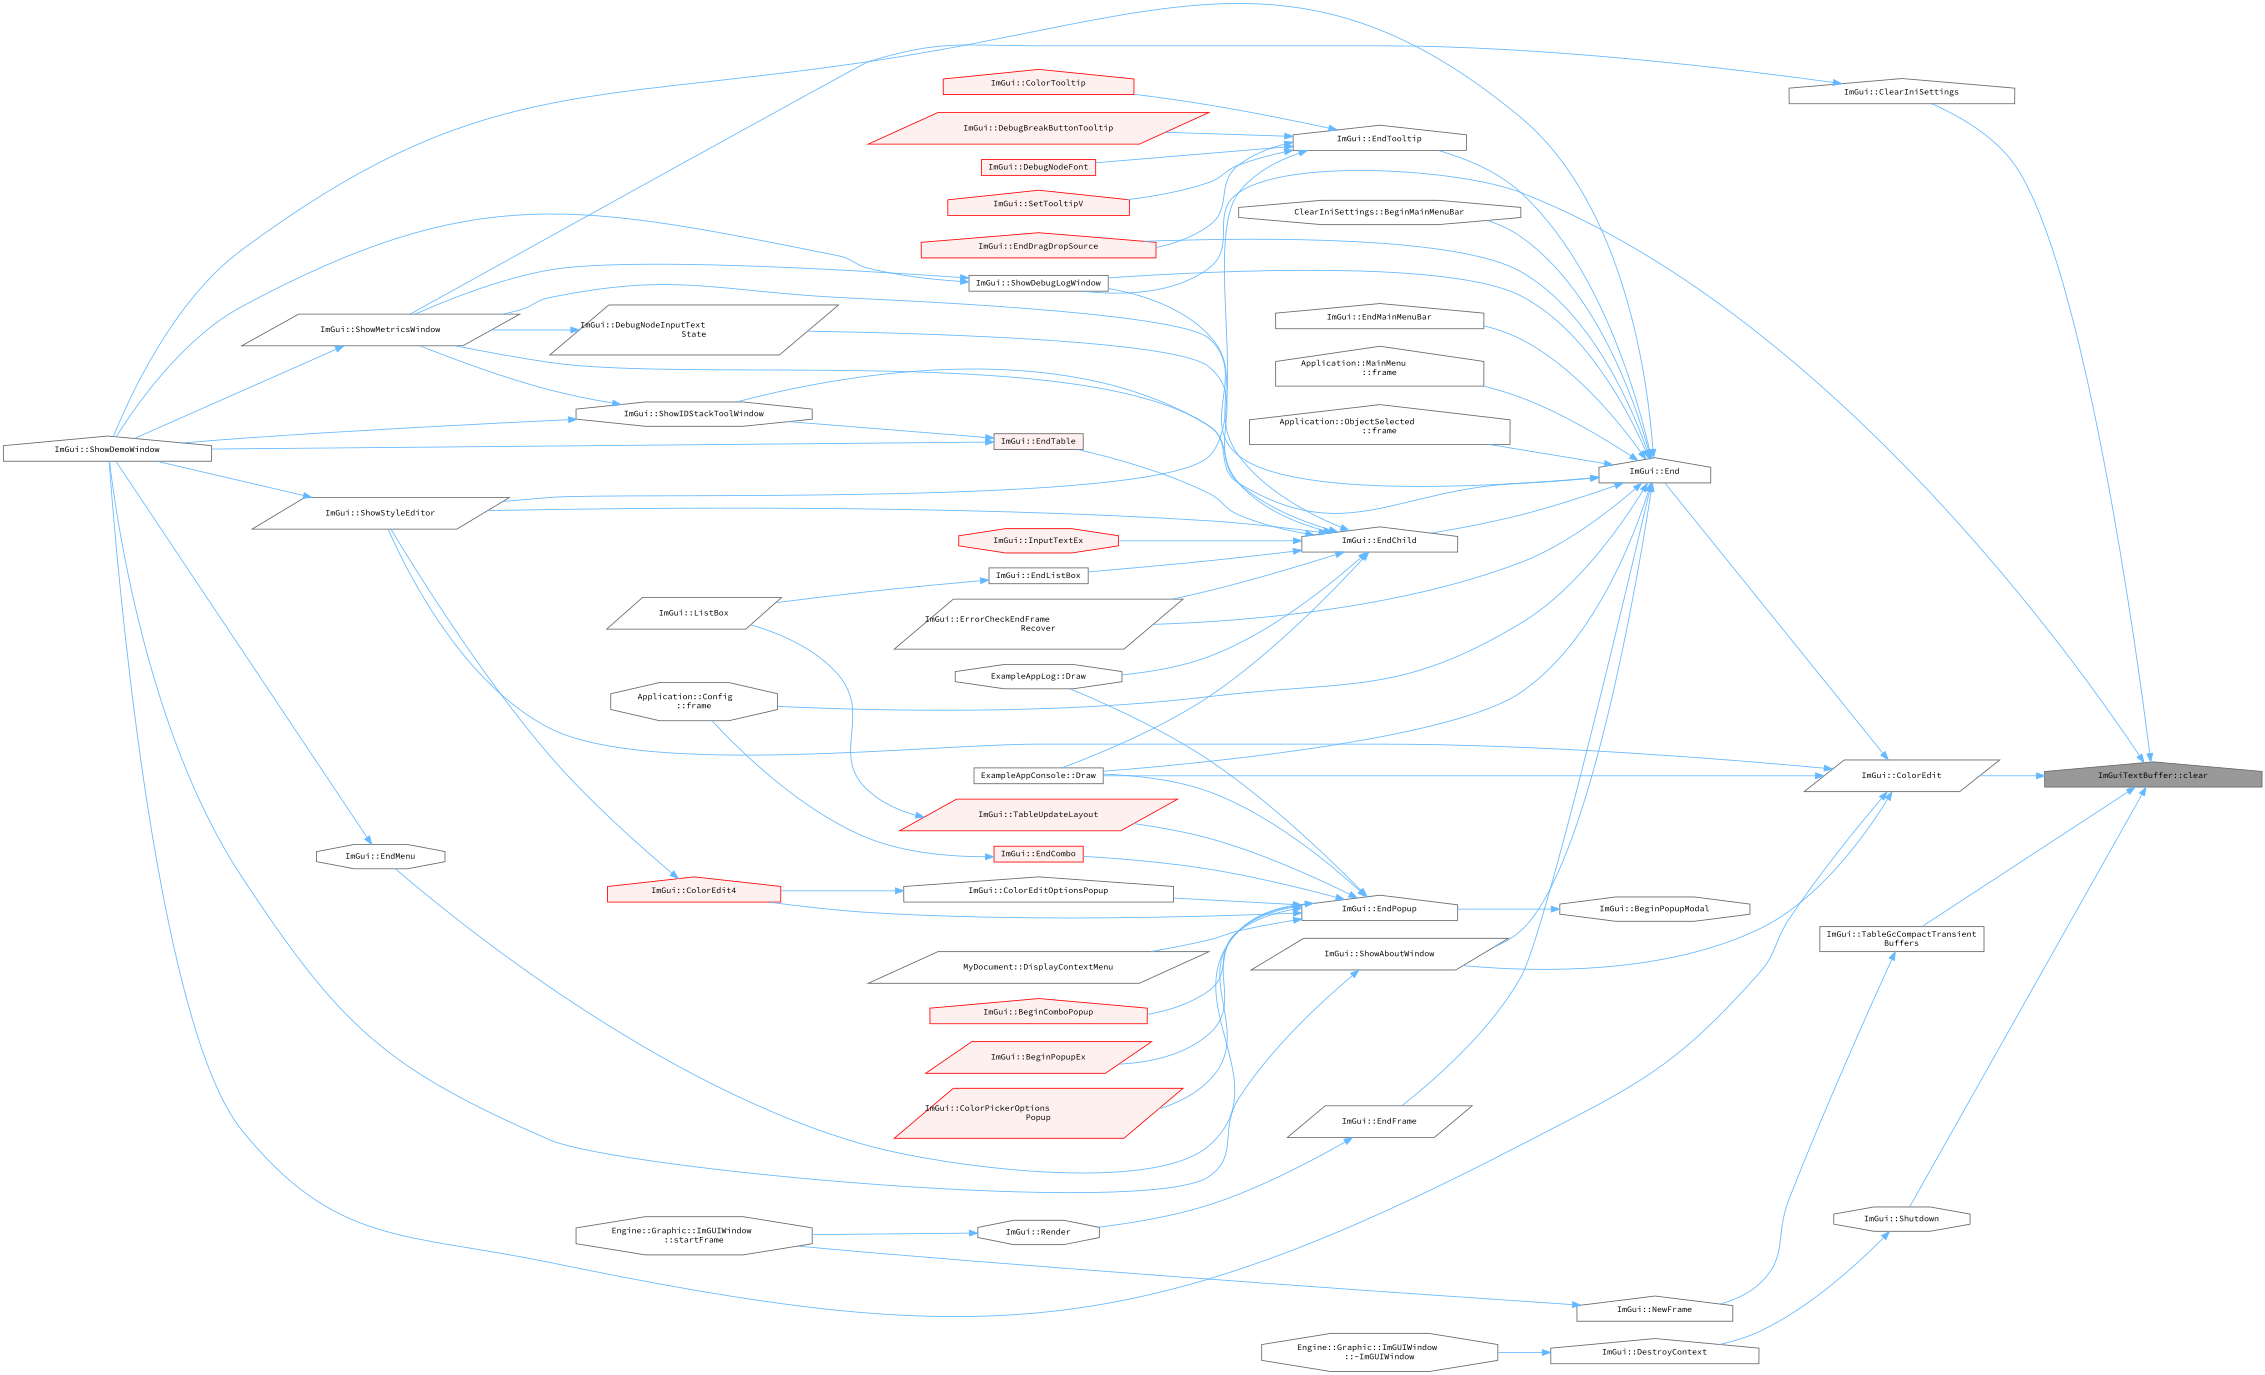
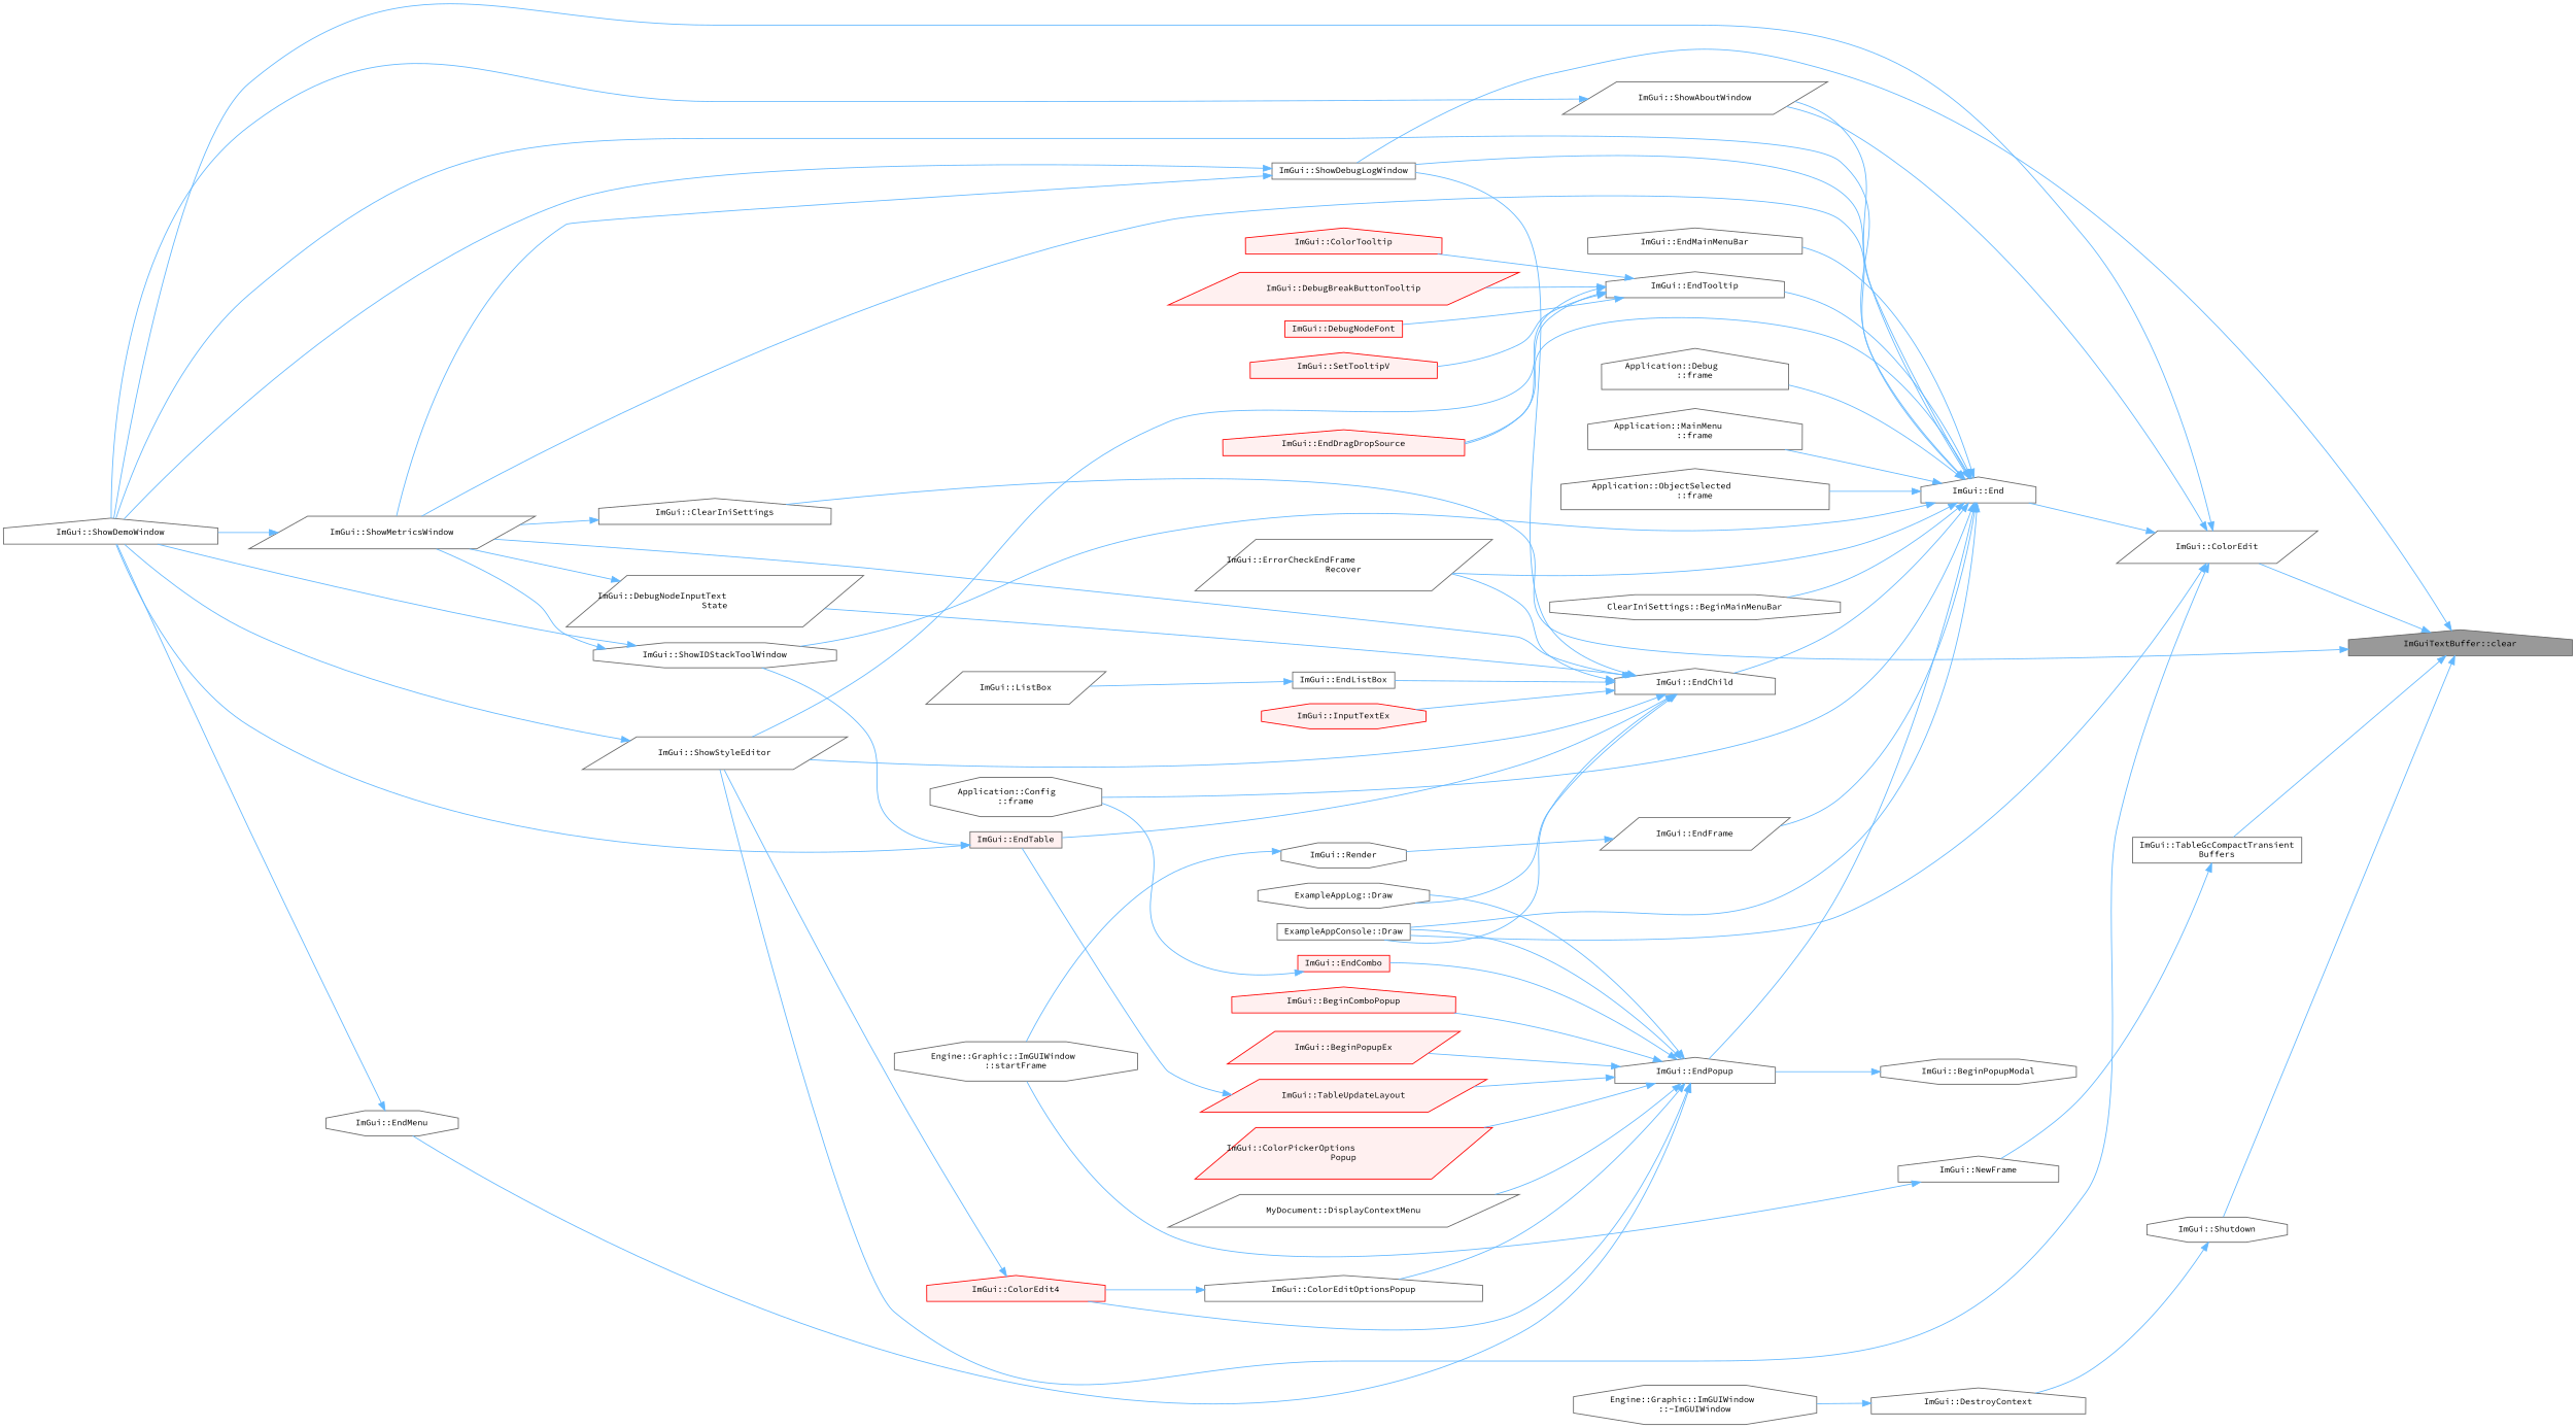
  digraph {
    fontname="Source Code Pro"
    rankdir=RL
    node [color=grey40 fillcolor=white fontname="Source Code Pro" fontsize=10 shape=house style=filled]
    edge [color=steelblue1 dir=back fontname="Source Code Pro" fontsize=10 labelfontname=Helvetica labelfontsize=10 style=solid]
    n1 [color=gray40 fillcolor=grey60 fontcolor=black height=0.2 label="ImGuiTextBuffer::clear" width=0.4]
    n2 [height=0.2 label="ImGui::ClearIniSettings" width=0.4]
    n3 [height=0.2 label="ImGui::ColorEdit" shape=parallelogram width=0.4]
    n4 [height=0.2 label="ImGui::ShowDebugLogWindow" shape=box width=0.4]
    n5 [height=0.2 label="ImGui::Shutdown" shape=octagon width=0.4]
    n6 [height=0.2 label="ImGui::TableGcCompactTransient\lBuffers" shape=box width=0.4]
    n7 [height=0.2 label="ImGui::ShowMetricsWindow" shape=parallelogram width=0.4]
    n8 [height=0.2 label="ImGui::ShowDemoWindow" width=0.4]
    n9 [height=0.2 label="ExampleAppConsole::Draw" shape=box width=0.4]
    n10 [height=0.2 label="ImGui::End" width=0.4]
    n11 [height=0.2 label="ImGui::ShowAboutWindow" shape=parallelogram width=0.4]
    n12 [height=0.2 label="ImGui::ShowStyleEditor" shape=parallelogram width=0.4]
    n13 [height=0.2 label="ImGui::DestroyContext" width=0.4]
    n14 [height=0.2 label="ImGui::NewFrame" width=0.4]
    n15 [height=0.2 label="ClearIniSettings::BeginMainMenuBar" shape=octagon width=0.4]
    n16 [height=0.2 label="ImGui::EndChild" width=0.4]
    n17 [height=0.2 label="ImGui::ShowIDStackToolWindow" shape=octagon width=0.4]
    n18 [height=0.2 label="ImGui::ErrorCheckEndFrame\lRecover" shape=parallelogram width=0.4]
    n19 [height=0.2 label="ImGui::EndFrame" shape=parallelogram width=0.4]
    n20 [height=0.2 label="ImGui::EndMainMenuBar" width=0.4]
    n21 [height=0.2 label="ImGui::EndPopup" width=0.4]
    n22 [height=0.2 label="Application::Config\l::frame" shape=octagon width=0.4]
    n23 [height=0.2 label="ImGui::EndTooltip" width=0.4]
+   n24 [height=0.2 label="Application::Debug\l::frame" width=0.4]
    n25 [height=0.2 label="Application::MainMenu\l::frame" width=0.4]
    n26 [height=0.2 label="Application::ObjectSelected\l::frame" width=0.4]
    n27 [color=red fillcolor="#FFF0F0" height=0.2 label="ImGui::EndDragDropSource" width=0.4]
    n28 [height=0.2 label="ExampleAppLog::Draw" shape=octagon width=0.4]
    n29 [height=0.2 label="ImGui::DebugNodeInputText\lState" shape=parallelogram width=0.4]
    n30 [height=0.2 label="ImGui::EndListBox" shape=box width=0.4]
    n31 [fillcolor="#FFF0F0" height=0.2 label="ImGui::EndTable" shape=box width=0.4]
    n32 [color=red fillcolor="#FFF0F0" height=0.2 label="ImGui::InputTextEx" shape=octagon width=0.4]
    n33 [height=0.2 label="ImGui::Render" shape=octagon width=0.4]
    n34 [color=red fillcolor="#FFF0F0" height=0.2 label="ImGui::BeginComboPopup" width=0.4]
    n35 [color=red fillcolor="#FFF0F0" height=0.2 label="ImGui::BeginPopupEx" shape=parallelogram width=0.4]
    n36 [color=red fillcolor="#FFF0F0" height=0.2 label="ImGui::ColorEdit4" width=0.4]
    n37 [height=0.2 label="ImGui::ColorEditOptionsPopup" width=0.4]
    n38 [color=red fillcolor="#FFF0F0" height=0.2 label="ImGui::ColorPickerOptions\lPopup" shape=parallelogram width=0.4]
    n39 [height=0.2 label="MyDocument::DisplayContextMenu" shape=parallelogram width=0.4]
    n40 [color=red fillcolor="#FFF0F0" height=0.2 label="ImGui::EndCombo" shape=box width=0.4]
    n41 [height=0.2 label="ImGui::EndMenu" shape=octagon width=0.4]
    n42 [color=red fillcolor="#FFF0F0" height=0.2 label="ImGui::TableUpdateLayout" shape=parallelogram width=0.4]
    n43 [color=red fillcolor="#FFF0F0" height=0.2 label="ImGui::ColorTooltip" width=0.4]
    n44 [color=red fillcolor="#FFF0F0" height=0.2 label="ImGui::DebugBreakButtonTooltip" shape=parallelogram width=0.4]
    n45 [color=red fillcolor="#FFF0F0" height=0.2 label="ImGui::DebugNodeFont" shape=box width=0.4]
    n46 [color=red fillcolor="#FFF0F0" height=0.2 label="ImGui::SetTooltipV" width=0.4]
    n47 [height=0.2 label="ImGui::ListBox" shape=parallelogram width=0.4]
    n48 [height=0.2 label="Engine::Graphic::ImGUIWindow\l::startFrame" shape=octagon width=0.4]
    n49 [height=0.2 label="ImGui::BeginPopupModal" shape=octagon width=0.4]
    n50 [height=0.2 label="Engine::Graphic::ImGUIWindow\l::~ImGUIWindow" shape=octagon width=0.4]
    n1 -> n2
    n1 -> n3
    n1 -> n4
    n1 -> n5
    n1 -> n6
    n2 -> n7
    n3 -> n8
    n3 -> n9
    n3 -> n10
    n3 -> n11
    n3 -> n12
    n4 -> n7
    n4 -> n8
    n5 -> n13
    n6 -> n14
    n7 -> n8
    n10 -> n4
    n10 -> n7
    n10 -> n8
    n10 -> n9
    n10 -> n11
    n10 -> n15
    n10 -> n16
    n10 -> n17
    n10 -> n18
    n10 -> n19
    n10 -> n20
+   n10 -> n21
    n10 -> n22
    n10 -> n23
+   n10 -> n24
    n10 -> n25
    n10 -> n26
    n10 -> n27
    n11 -> n8
    n12 -> n8
    n13 -> n50
    n14 -> n48
    n16 -> n4
    n16 -> n7
    n16 -> n9
    n16 -> n12
    n16 -> n18
    n16 -> n28
    n16 -> n29
    n16 -> n30
    n16 -> n31
    n16 -> n32
    n17 -> n7
    n17 -> n8
    n19 -> n33
    n21 -> n9
    n21 -> n28
    n21 -> n34
    n21 -> n35
    n21 -> n36
    n21 -> n37
    n21 -> n38
    n21 -> n39
    n21 -> n40
    n21 -> n41
    n21 -> n42
    n23 -> n12
    n23 -> n27
    n23 -> n43
    n23 -> n44
    n23 -> n45
    n23 -> n46
    n29 -> n7
    n30 -> n47
    n31 -> n8
    n31 -> n17
    n33 -> n48
    n36 -> n12
    n37 -> n36
    n40 -> n22
    n41 -> n8
-   n42 -> n47
+   n42 -> n31
    n49 -> n21
  }
